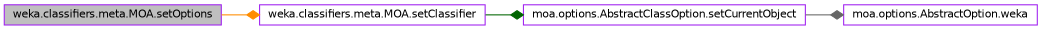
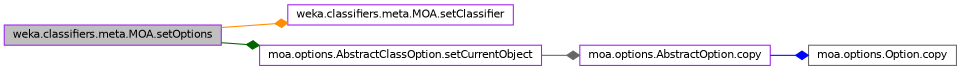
  digraph {
    rankdir=LR
    node [color=purple fillcolor=white fontname=Helvetica fontsize=10 shape=record style=filled]
    edge [arrowhead=diamond fontname=Helvetica fontsize=10 labelfontname=Helvetica labelfontsize=10 style=solid]
    n1 [fillcolor=grey75 fontcolor=black height=0.2 label="weka.classifiers.meta.MOA.setOptions" width=0.4]
    n2 [height=0.2 label="weka.classifiers.meta.MOA.setClassifier" width=0.4]
    n3 [height=0.2 label="moa.options.AbstractClassOption.setCurrentObject" width=0.4]
-   n4 [height=0.2 label="moa.options.AbstractOption.weka" width=0.4]
+   n4 [height=0.2 label="moa.options.AbstractOption.copy" width=0.4]
+   n5 [color=gray40 height=0.2 label="moa.options.Option.copy" width=0.4]
    n1 -> n2 [color=darkorange]
-   n2 -> n3 [color=darkgreen]
+   n1 -> n3 [color=darkgreen]
    n3 -> n4 [color=gray40]
+   n4 -> n5 [color=blue]
  }
